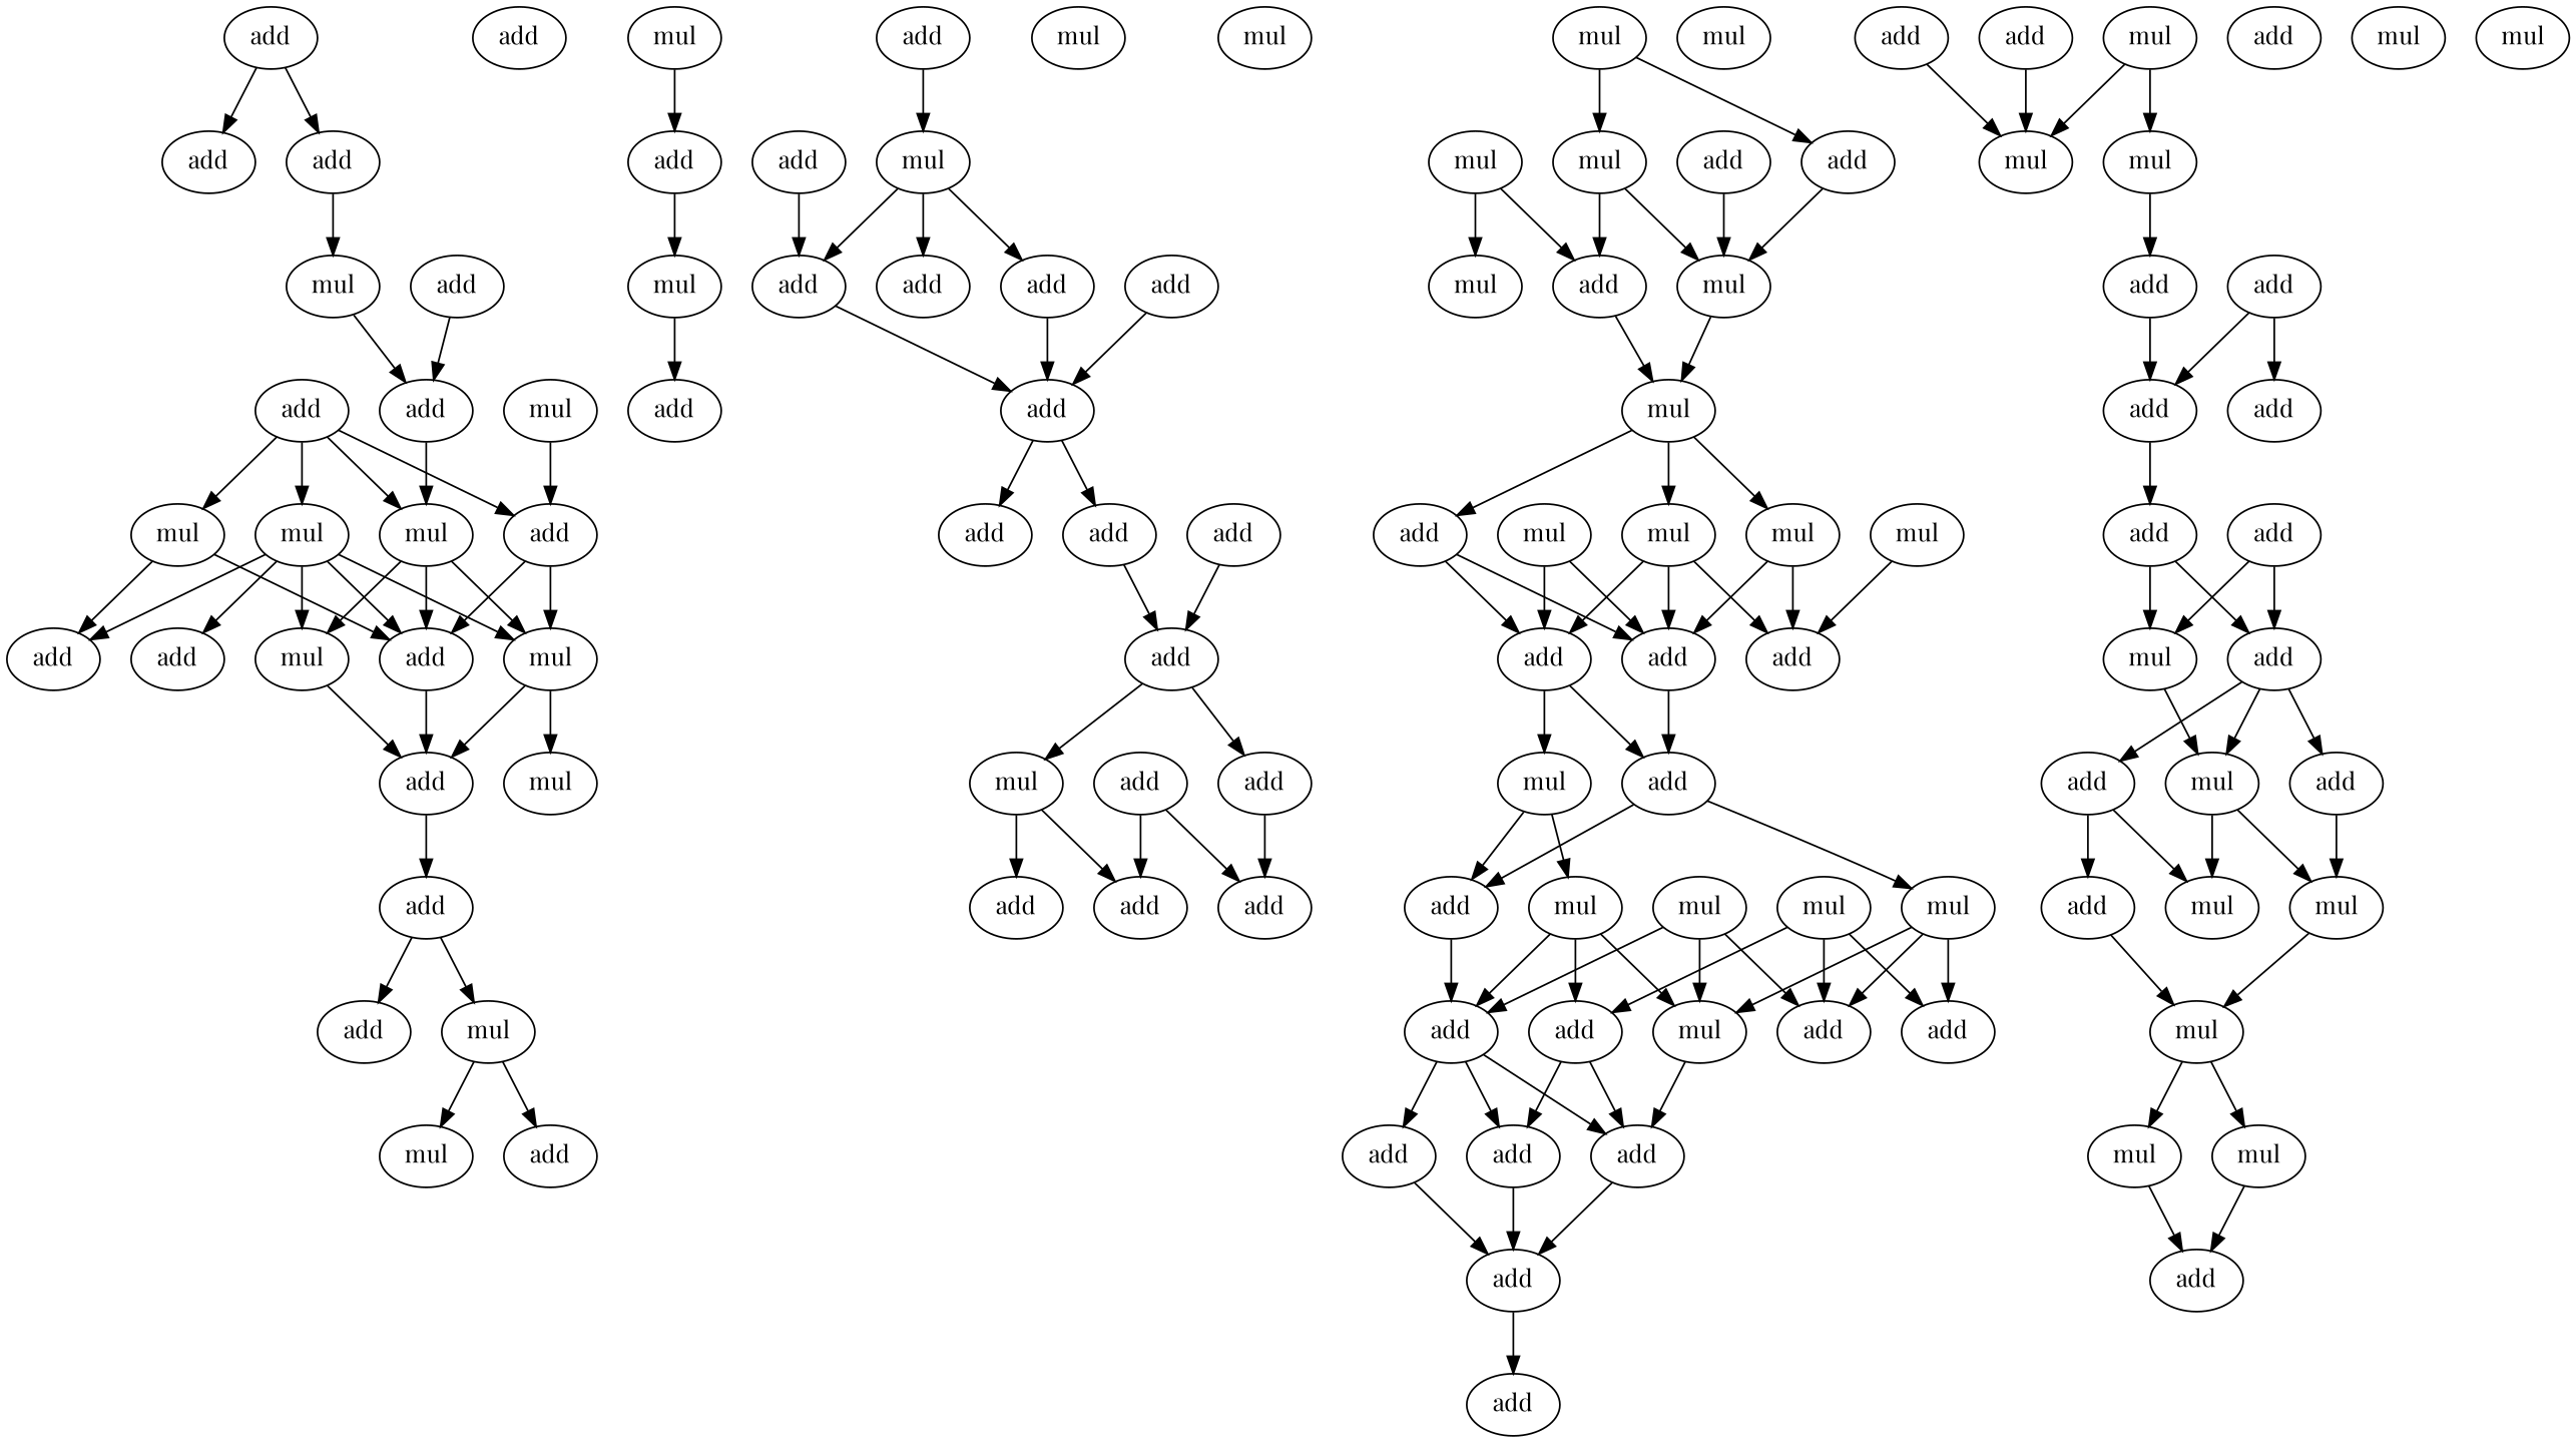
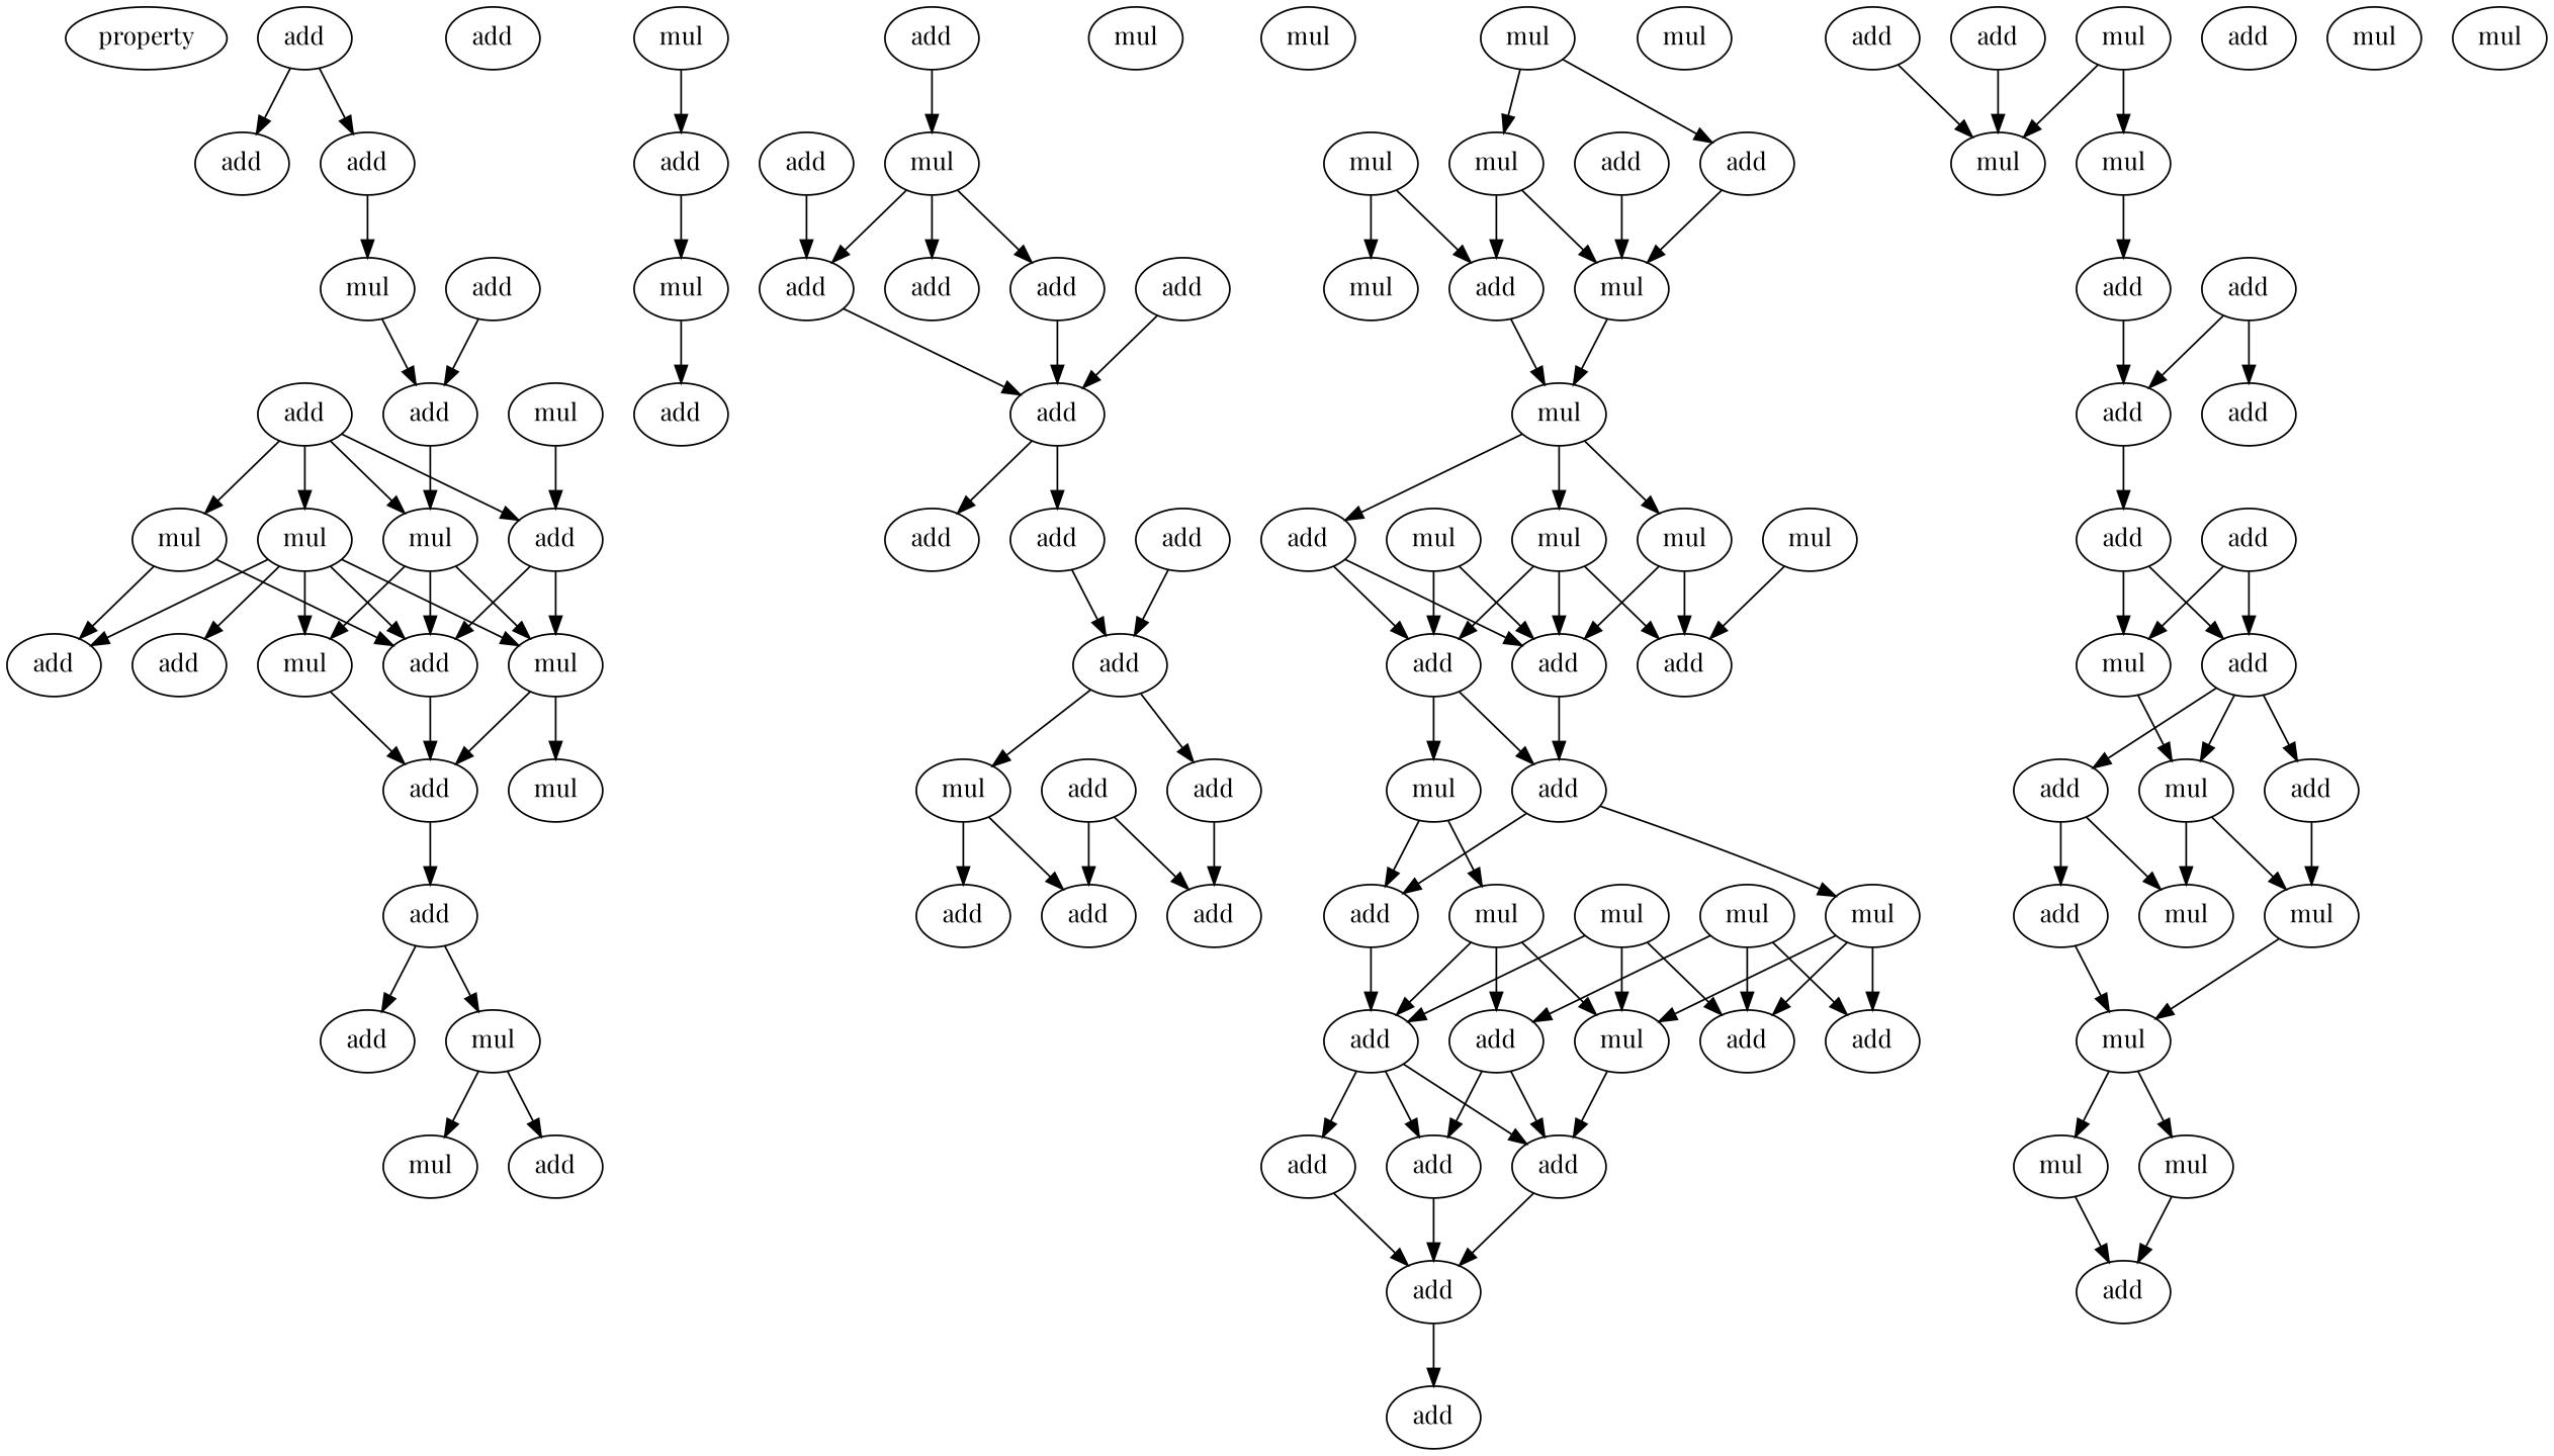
  digraph {
    fontname="Playfair Display"
    node [fontcolor=black fontname="Playfair Display"]
    edge [fontname="Playfair Display"]
+   property [lf=2.0 mul=2]
    n2 [label=add]
    n3 [label=add]
    n4 [label=add]
    n5 [label=mul]
    n6 [label=add]
    n7 [label=add]
    n8 [label=mul]
    n9 [label=add]
    n10 [label=mul]
    n11 [label=mul]
    n12 [label=add]
    n13 [label=mul]
    n14 [label=add]
    n15 [label=add]
    n16 [label=add]
    n17 [label=mul]
    n18 [label=mul]
    n19 [label=add]
    n20 [label=mul]
    n21 [label=add]
    n22 [label=add]
    n23 [label=mul]
    n24 [label=add]
    n25 [label=mul]
    n26 [label=add]
    n27 [label=mul]
    n28 [label=add]
    n29 [label=mul]
    n30 [label=add]
    n31 [label=mul]
    n32 [label=add]
    n33 [label=add]
    n34 [label=add]
    n35 [label=add]
    n36 [label=add]
    n37 [label=add]
    n38 [label=add]
    n39 [label=add]
    n40 [label=add]
    n41 [label=add]
    n42 [label=add]
    n43 [label=mul]
    n44 [label=mul]
    n45 [label=add]
    n46 [label=add]
    n47 [label=add]
    n48 [label=add]
    n49 [label=add]
    n50 [label=mul]
    n51 [label=mul]
    n52 [label=mul]
    n53 [label=add]
    n54 [label=mul]
    n55 [label=add]
    n56 [label=mul]
    n57 [label=mul]
    n58 [label=mul]
    n59 [label=add]
    n60 [label=mul]
    n61 [label=add]
    n62 [label=mul]
    n63 [label=mul]
    n64 [label=add]
    n65 [label=add]
    n66 [label=mul]
    n67 [label=add]
    n68 [label=mul]
    n69 [label=add]
    n70 [label=mul]
    n71 [label=add]
    n72 [label=mul]
    n73 [label=mul]
    n74 [label=add]
    n75 [label=mul]
    n76 [label=add]
    n77 [label=add]
    n78 [label=mul]
    n79 [label=mul]
    n80 [label=add]
    n81 [label=add]
    n82 [label=add]
    n83 [label=add]
    n84 [label=add]
    n85 [label=add]
    n86 [label=add]
    n87 [label=mul]
    n88 [label=mul]
    n89 [label=mul]
    n90 [label=add]
    n91 [label=add]
    n92 [label=add]
    n93 [label=add]
    n94 [label=add]
    n95 [label=add]
    n96 [label=add]
    n97 [label=mul]
    n98 [label=add]
    n99 [label=add]
    n100 [label=mul]
    n101 [label=add]
    n102 [label=mul]
    n103 [label=mul]
    n104 [label=add]
    n105 [label=mul]
    n106 [label=mul]
    n107 [label=mul]
    n108 [label=add]
    n109 [label=add]
    n110 [label=mul]
    n111 [label=mul]
    n2 -> n3
    n2 -> n4
    n4 -> n5
    n5 -> n7
    n6 -> n7
    n7 -> n8
    n8 -> n14
    n8 -> n17
    n8 -> n18
    n9 -> n8
    n9 -> n10
    n9 -> n11
    n9 -> n12
    n10 -> n14
    n10 -> n15
    n11 -> n14
    n11 -> n15
    n11 -> n16
    n11 -> n17
    n11 -> n18
    n12 -> n14
    n12 -> n17
    n13 -> n12
    n14 -> n19
    n17 -> n19
    n17 -> n20
    n18 -> n19
    n19 -> n21
    n21 -> n22
    n21 -> n23
    n23 -> n25
    n23 -> n26
    n27 -> n28
    n28 -> n29
    n29 -> n32
    n30 -> n31
    n31 -> n34
    n31 -> n35
    n31 -> n36
    n33 -> n34
    n34 -> n37
    n36 -> n37
    n37 -> n39
    n37 -> n40
    n38 -> n37
    n40 -> n42
    n41 -> n42
    n42 -> n44
    n42 -> n45
    n44 -> n46
    n44 -> n47
    n45 -> n49
    n48 -> n46
    n48 -> n49
    n51 -> n52
    n51 -> n53
    n52 -> n54
    n52 -> n55
    n53 -> n54
    n54 -> n60
    n55 -> n60
    n57 -> n55
    n57 -> n58
    n59 -> n54
    n60 -> n61
    n60 -> n62
    n60 -> n63
    n61 -> n64
    n61 -> n65
    n62 -> n64
    n62 -> n67
    n63 -> n64
    n63 -> n65
    n63 -> n67
    n64 -> n69
    n65 -> n69
    n65 -> n70
    n66 -> n67
    n68 -> n64
    n68 -> n65
    n69 -> n71
    n69 -> n72
    n70 -> n71
    n70 -> n73
    n71 -> n74
    n72 -> n75
    n72 -> n76
    n72 -> n77
    n73 -> n74
    n73 -> n75
    n73 -> n80
    n74 -> n81
    n74 -> n82
    n74 -> n83
    n75 -> n81
    n78 -> n74
    n78 -> n75
    n78 -> n76
    n79 -> n76
    n79 -> n77
    n79 -> n80
    n80 -> n81
    n80 -> n82
    n81 -> n84
    n82 -> n84
    n83 -> n84
    n84 -> n85
    n86 -> n87
    n88 -> n87
    n88 -> n89
    n89 -> n91
    n90 -> n87
    n91 -> n94
    n92 -> n93
    n92 -> n94
    n94 -> n95
    n95 -> n96
    n95 -> n97
    n96 -> n99
    n96 -> n100
    n96 -> n101
    n97 -> n100
    n98 -> n96
    n98 -> n97
    n99 -> n102
    n100 -> n102
    n100 -> n103
    n101 -> n103
    n101 -> n104
    n102 -> n105
    n104 -> n105
    n105 -> n106
    n105 -> n107
    n106 -> n108
    n107 -> n108
  }
